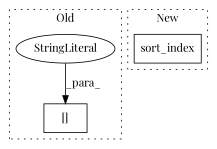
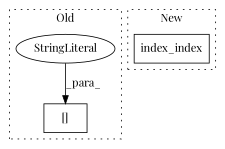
  digraph {
    fontname="Playfair Display"
    node [shape=box fontname="Playfair Display"]
    n1 [a=2 l="96,1" label="[]" s="13684,13790"]
    n2 [a=45 l=10 label=StringLiteral s=13780 shape=ellipse]
-   n3 [a=32 l=12 label=sort_index s=13977]
+   n3 [a=32 l=12 label=index_index s=13977]
    subgraph cluster_1 {
      label=Old
      style=dotted
      n1
      n2
    }
    subgraph cluster_2 {
      label=New
      style=dotted
      n3
    }
    n2 -> n1 [label=_para_ fontname="Playfair Display"]
  }
